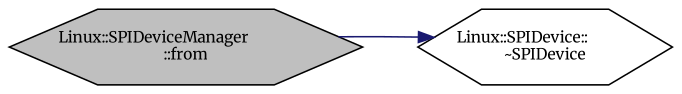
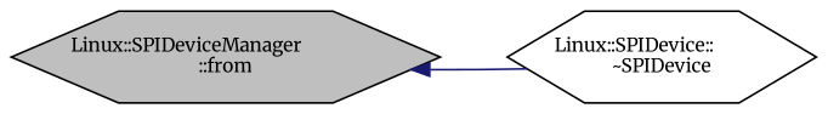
  digraph {
    rankdir=LR
    fontname=Merriweather
    node [color=black fontname=Merriweather fontsize=10 shape=hexagon style=filled]
    n1 [fillcolor=grey75 fontcolor=black height=0.2 label="Linux::SPIDeviceManager\l::from" width=0.4]
    n2 [fillcolor=white height=0.2 label="Linux::SPIDevice::\l~SPIDevice" width=0.4]
-   n2 -> n1 [color=midnightblue dir=back fontname=Merriweather fontsize=10 labelfontname=Helvetica labelfontsize=10 style=solid]
+   n1 -> n2 [color=midnightblue dir=back fontname=Merriweather fontsize=10 labelfontname=Helvetica labelfontsize=10 style=solid]
  }
